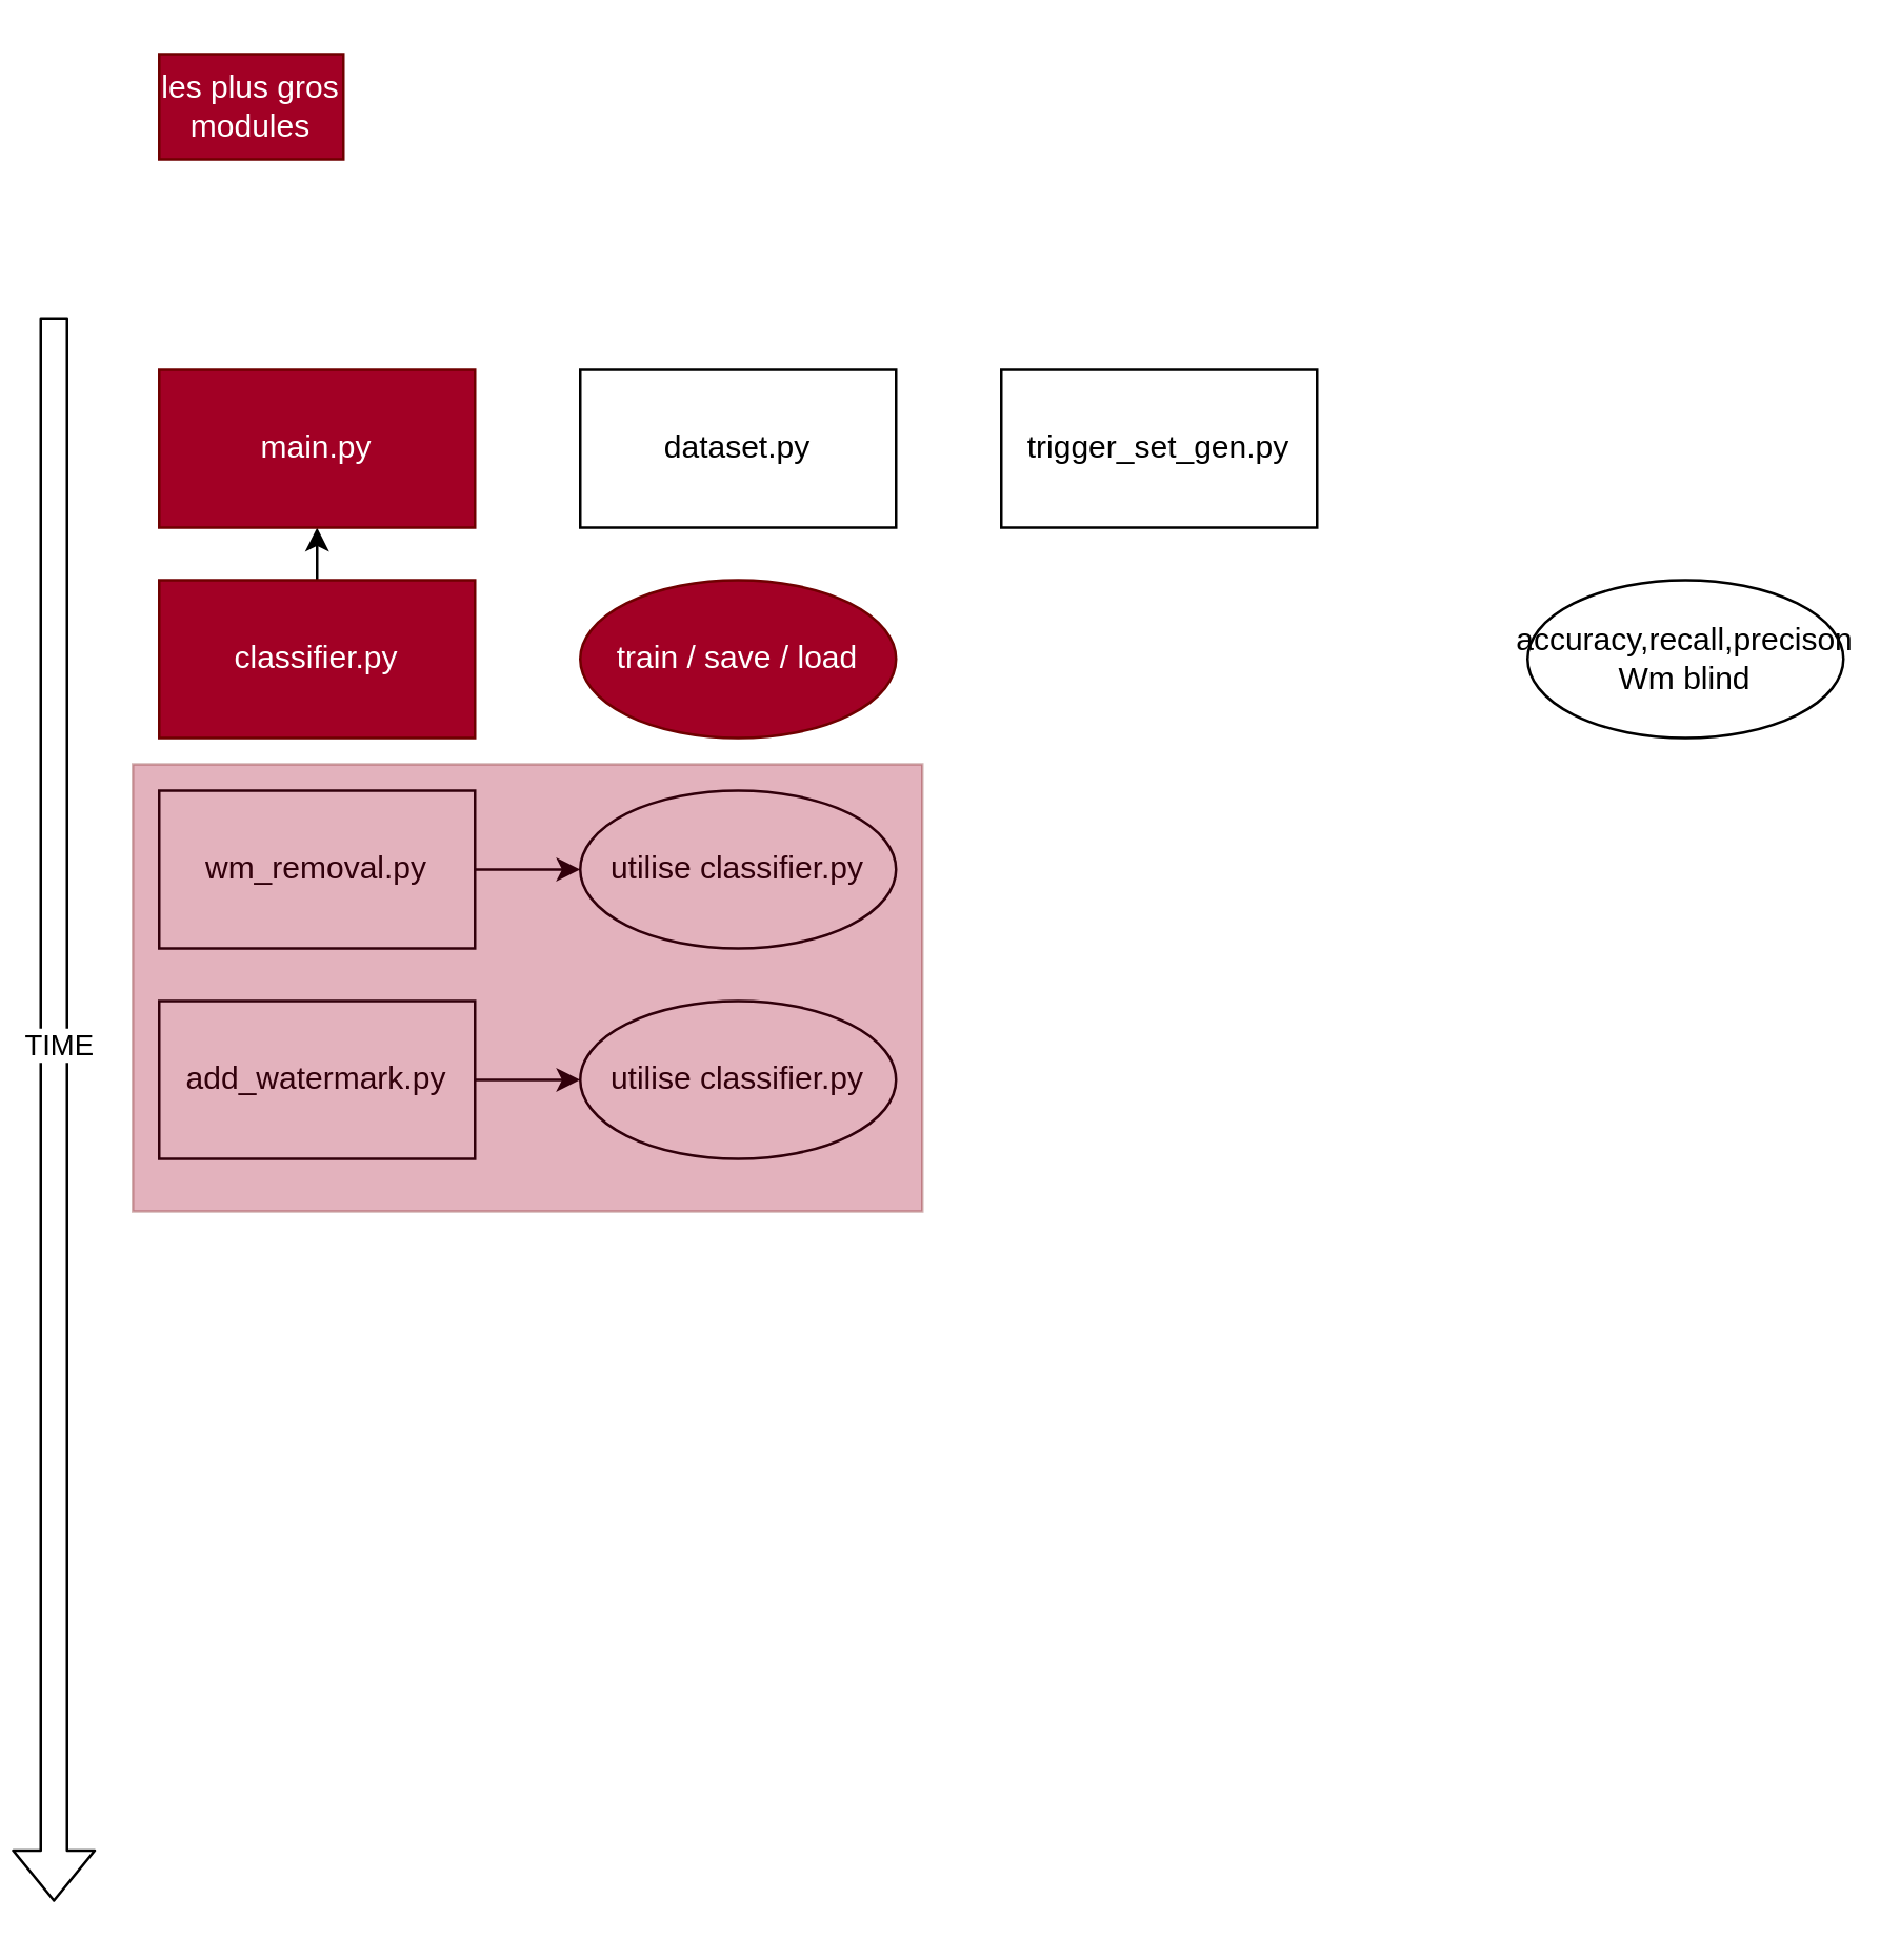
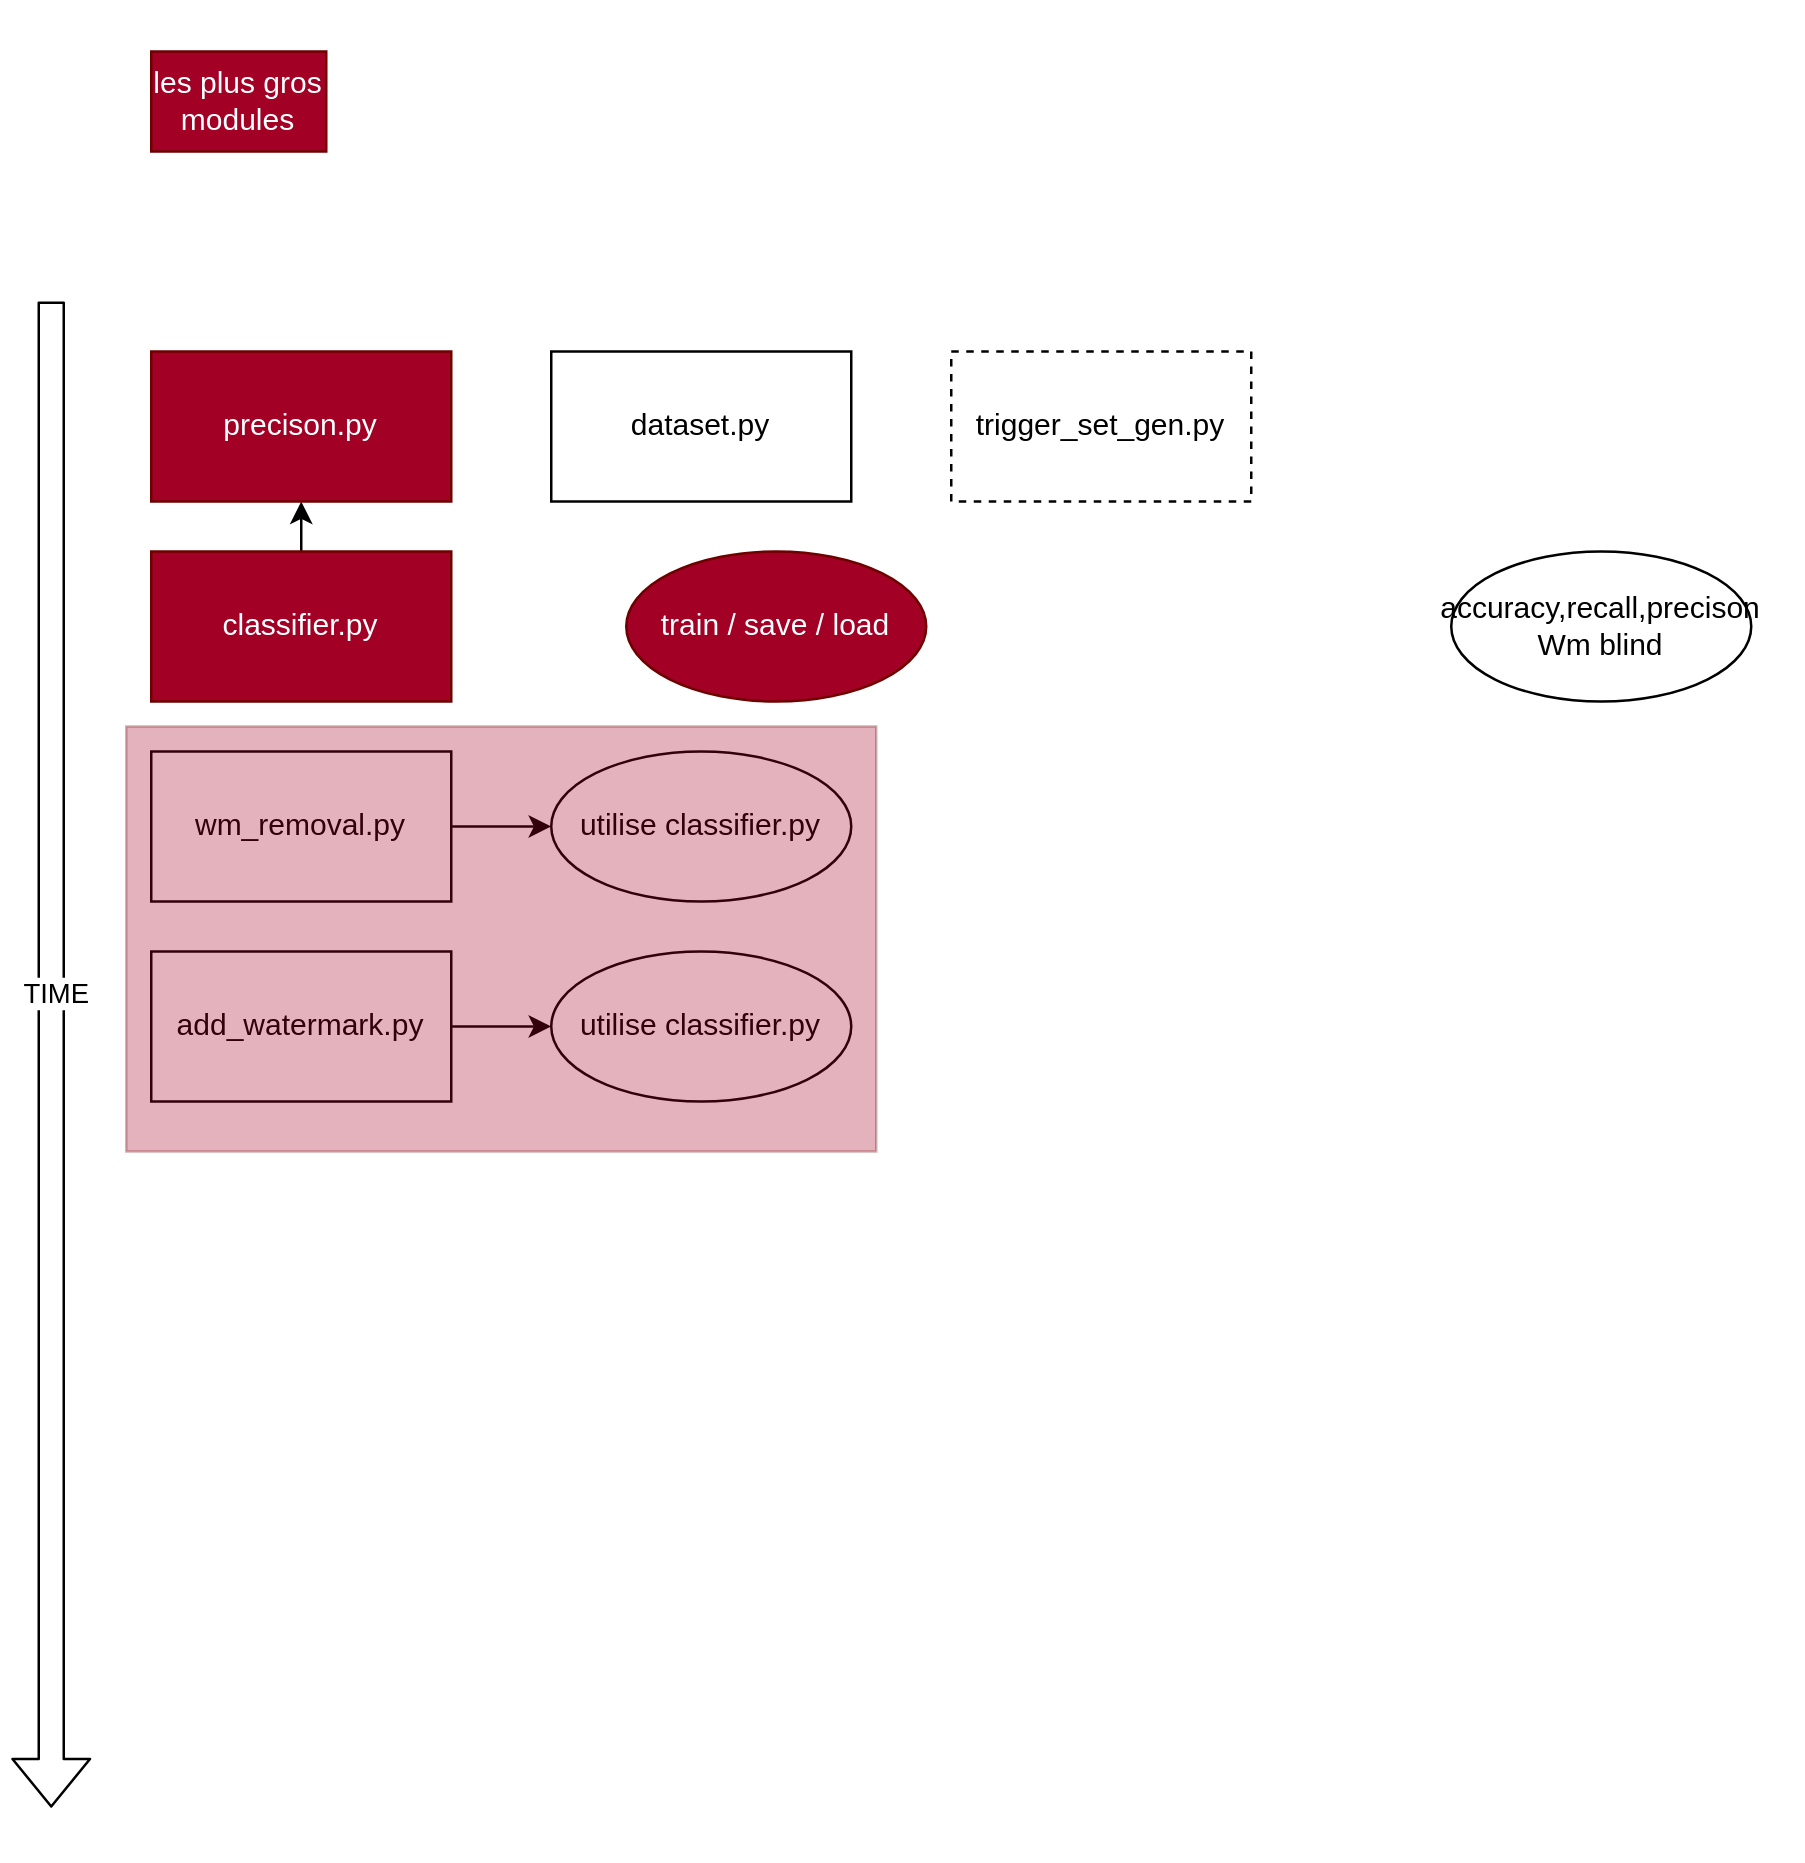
  <mxCell id="0" />
  <mxCell id="1" parent="0" />
  <mxCell id="2" value="" style="edgeStyle=none;html=1;" parent="1" source="3" target="14" edge="1"><mxGeometry relative="1" as="geometry" /></mxCell>
  <mxCell id="3" value="wm_removal.py" style="rounded=0;whiteSpace=wrap;html=1;" parent="1" vertex="1"><mxGeometry x="60" y="300" width="120" height="60" as="geometry" /></mxCell>
  <mxCell id="4" value="" style="edgeStyle=none;html=1;" parent="1" source="5" target="8" edge="1"><mxGeometry relative="1" as="geometry" /></mxCell>
  <mxCell id="5" value="classifier.py" style="rounded=0;whiteSpace=wrap;html=1;fillColor=#a20025;fontColor=#ffffff;strokeColor=#6F0000;" parent="1" vertex="1"><mxGeometry x="60" y="220" width="120" height="60" as="geometry" /></mxCell>
- <mxCell id="6" value="trigger_set_gen.py" style="rounded=0;whiteSpace=wrap;html=1;" parent="1" vertex="1"><mxGeometry x="380" y="140" width="120" height="60" as="geometry" /></mxCell>
+ <mxCell id="6" value="trigger_set_gen.py" style="rounded=0;whiteSpace=wrap;html=1;dashed=1;" parent="1" vertex="1"><mxGeometry x="380" y="140" width="120" height="60" as="geometry" /></mxCell>
  <mxCell id="7" value="dataset.py" style="rounded=0;whiteSpace=wrap;html=1;" parent="1" vertex="1"><mxGeometry x="220" y="140" width="120" height="60" as="geometry" /></mxCell>
- <mxCell id="8" value="main.py" style="rounded=0;whiteSpace=wrap;html=1;fillColor=#a20025;fontColor=#ffffff;strokeColor=#6F0000;" parent="1" vertex="1"><mxGeometry x="60" y="140" width="120" height="60" as="geometry" /></mxCell>
+ <mxCell id="8" value="precison.py" style="rounded=0;whiteSpace=wrap;html=1;fillColor=#a20025;fontColor=#ffffff;strokeColor=#6F0000;" parent="1" vertex="1"><mxGeometry x="60" y="140" width="120" height="60" as="geometry" /></mxCell>
  <mxCell id="9" value="" style="shape=flexArrow;endArrow=classic;html=1;" parent="1" edge="1"><mxGeometry width="50" height="50" relative="1" as="geometry"><mxPoint x="20" as="sourcePoint" y="120" /><mxPoint x="20" y="722.5" as="targetPoint" /></mxGeometry></mxCell>
  <mxCell id="10" value="TIME" style="edgeLabel;html=1;align=center;verticalAlign=middle;resizable=0;points=[];" parent="9" vertex="1" connectable="0"><mxGeometry x="-0.084" y="1" relative="1" as="geometry"><mxPoint as="offset" /></mxGeometry></mxCell>
  <mxCell id="11" value="accuracy,recall,precison&lt;br&gt;Wm blind" style="ellipse;whiteSpace=wrap;html=1;rounded=0;" parent="1" vertex="1"><mxGeometry x="580" y="220" width="120" height="60" as="geometry" /></mxCell>
- <mxCell id="12" value="train / save / load" style="ellipse;whiteSpace=wrap;html=1;fillColor=#a20025;strokeColor=#6F0000;fontColor=#ffffff;rounded=0;" parent="1" vertex="1"><mxGeometry x="220" y="220" width="120" height="60" as="geometry" /></mxCell>
+ <mxCell id="12" value="train / save / load" style="ellipse;whiteSpace=wrap;html=1;fillColor=#a20025;strokeColor=#6F0000;fontColor=#ffffff;rounded=0;" parent="1" vertex="1"><mxGeometry x="250" y="220" width="120" height="60" as="geometry" /></mxCell>
  <mxCell id="13" value="les plus gros modules" style="rounded=0;whiteSpace=wrap;html=1;fillColor=#a20025;fontColor=#ffffff;strokeColor=#6F0000;" parent="1" vertex="1"><mxGeometry x="60" y="20" width="70" height="40" as="geometry" /></mxCell>
  <mxCell id="14" value="utilise classifier.py" style="ellipse;whiteSpace=wrap;html=1;rounded=0;" parent="1" vertex="1"><mxGeometry x="220" y="300" width="120" height="60" as="geometry" /></mxCell>
  <mxCell id="15" value="" style="edgeStyle=none;html=1;" parent="1" source="16" target="17" edge="1"><mxGeometry relative="1" as="geometry" /></mxCell>
  <mxCell id="16" value="add_watermark.py" style="rounded=0;whiteSpace=wrap;html=1;" parent="1" vertex="1"><mxGeometry x="60" y="380" width="120" height="60" as="geometry" /></mxCell>
  <mxCell id="17" value="utilise classifier.py" style="ellipse;whiteSpace=wrap;html=1;rounded=0;" parent="1" vertex="1"><mxGeometry x="220" y="380" width="120" height="60" as="geometry" /></mxCell>
  <mxCell id="18" value="" style="rounded=0;whiteSpace=wrap;html=1;fillColor=#a20025;fontColor=#ffffff;strokeColor=#6F0000;opacity=30;" vertex="1" parent="1"><mxGeometry x="50" y="290" width="300" height="170" as="geometry" /></mxCell>
